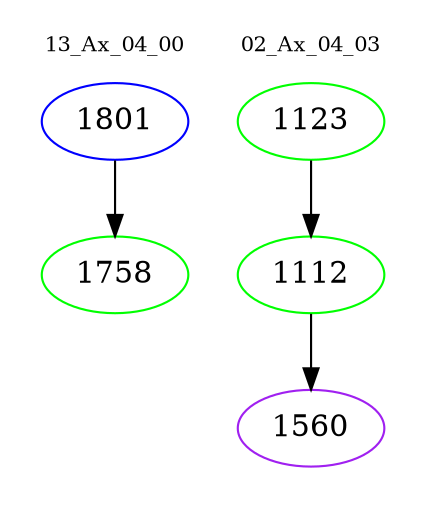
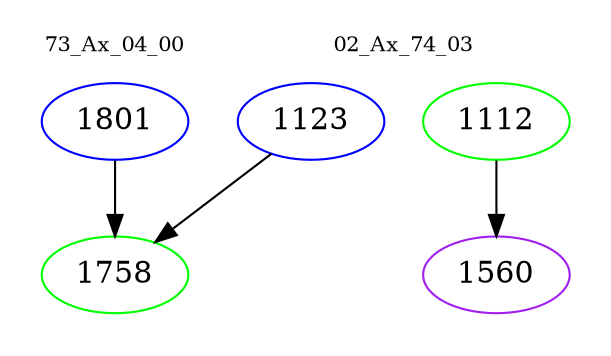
  digraph {
    node [color=blue]
    edge [color=black]
    n1 [label=1801]
    n2 [color=green label=1758]
-   n3 [color=green label=1123]
+   n3 [label=1123]
    n4 [color=green label=1112]
    n5 [color=purple label=1560]
    subgraph cluster_1 {
      color=white
      fontsize=10
-     label="13_Ax_04_00"
+     label="73_Ax_04_00"
      n1
      n2
    }
    subgraph cluster_2 {
      color=white
      fontsize=10
-     label="02_Ax_04_03"
+     label="02_Ax_74_03"
      n3
      n4
      n5
    }
    n1 -> n2
-   n3 -> n4
+   n3 -> n2
    n4 -> n5
  }
